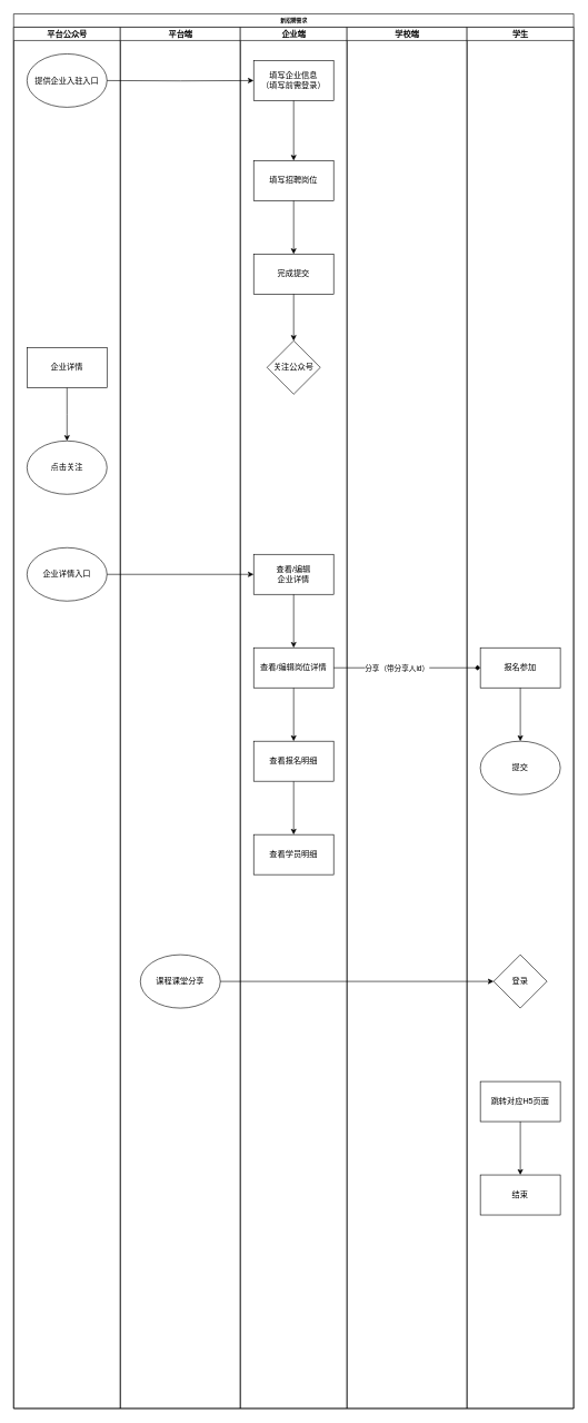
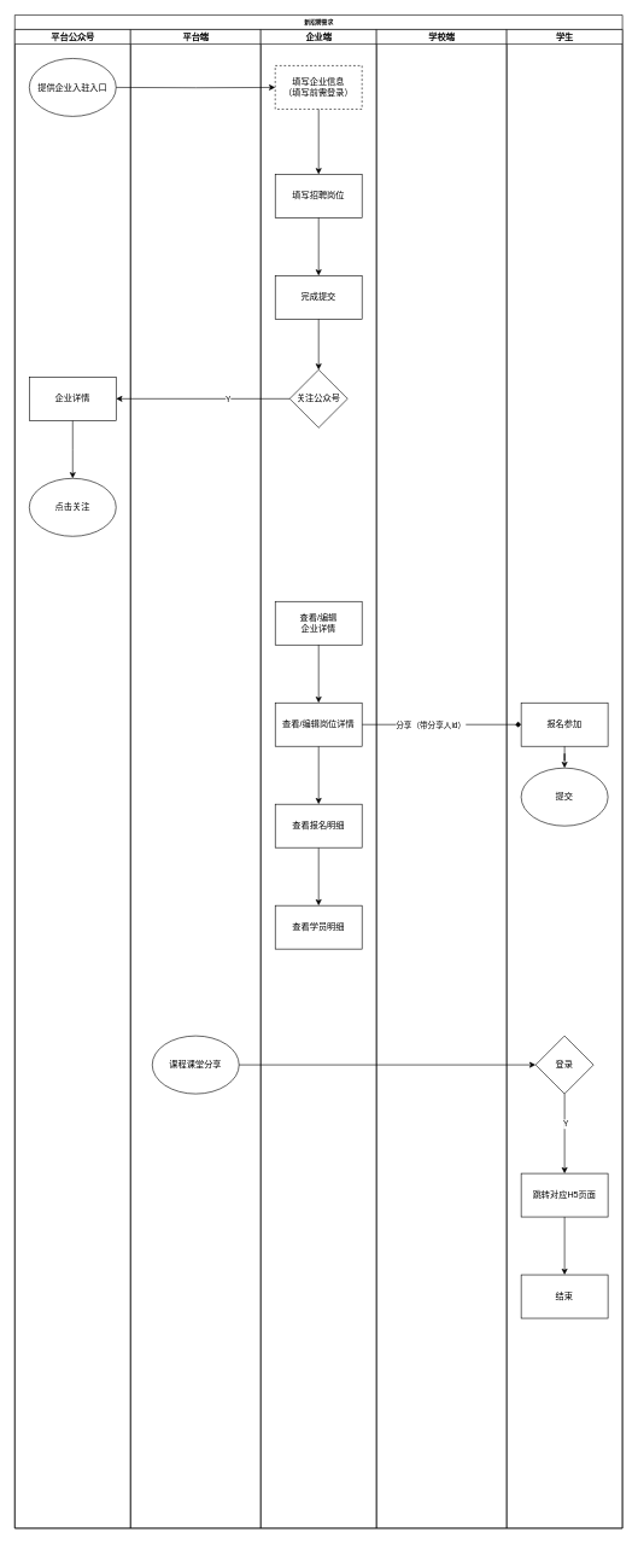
  <mxCell id="0" />
  <mxCell id="1" parent="0" />
  <mxCell id="2" value="新招聘需求" style="swimlane;html=1;childLayout=stackLayout;startSize=20;rounded=0;shadow=0;labelBackgroundColor=none;strokeWidth=1;fontFamily=Verdana;fontSize=8;align=center;" parent="1" vertex="1"><mxGeometry x="20" y="20" width="840" height="2090" as="geometry" /></mxCell>
  <mxCell id="3" value="平台公众号" style="swimlane;html=1;startSize=20;" parent="2" vertex="1"><mxGeometry y="20" width="160" height="2070" as="geometry"><mxRectangle y="20" width="30" height="730" as="alternateBounds" /></mxGeometry></mxCell>
  <mxCell id="4" value="" style="edgeStyle=orthogonalEdgeStyle;rounded=0;orthogonalLoop=1;jettySize=auto;html=1;" edge="1" parent="3" source="5"><mxGeometry relative="1" as="geometry"><mxPoint x="80" y="620" as="targetPoint" /></mxGeometry></mxCell>
  <mxCell id="5" value="企业详情" style="whiteSpace=wrap;html=1;rounded=0;" vertex="1" parent="3"><mxGeometry x="20" y="480" width="120" height="60" as="geometry" /></mxCell>
  <mxCell id="6" value="&lt;span&gt;提供企业入驻入口&lt;/span&gt;" style="ellipse;whiteSpace=wrap;html=1;" vertex="1" parent="3"><mxGeometry x="20" y="40" width="120" height="80" as="geometry" /></mxCell>
  <mxCell id="7" value="&lt;span&gt;点击关注&lt;/span&gt;" style="ellipse;whiteSpace=wrap;html=1;" vertex="1" parent="3"><mxGeometry x="20" y="620" width="120" height="80" as="geometry" /></mxCell>
- <mxCell id="8" value="企业详情入口" style="ellipse;whiteSpace=wrap;html=1;" vertex="1" parent="3"><mxGeometry x="20" y="780" width="120" height="80" as="geometry" /></mxCell>
  <mxCell id="9" style="edgeStyle=orthogonalEdgeStyle;rounded=1;html=1;labelBackgroundColor=none;startArrow=none;startFill=0;startSize=5;endArrow=classicThin;endFill=1;endSize=5;jettySize=auto;orthogonalLoop=1;strokeWidth=1;fontFamily=Verdana;fontSize=8" parent="2" edge="1"><mxGeometry relative="1" as="geometry"><mxPoint x="670" y="290" as="targetPoint" /></mxGeometry></mxCell>
  <mxCell id="10" style="edgeStyle=orthogonalEdgeStyle;rounded=1;html=1;labelBackgroundColor=none;startArrow=none;startFill=0;startSize=5;endArrow=classicThin;endFill=1;endSize=5;jettySize=auto;orthogonalLoop=1;strokeWidth=1;fontFamily=Verdana;fontSize=8" parent="2" edge="1"><mxGeometry relative="1" as="geometry"><mxPoint x="990" y="690" as="targetPoint" /></mxGeometry></mxCell>
  <mxCell id="11" style="edgeStyle=orthogonalEdgeStyle;rounded=1;html=1;labelBackgroundColor=none;startArrow=none;startFill=0;startSize=5;endArrow=classicThin;endFill=1;endSize=5;jettySize=auto;orthogonalLoop=1;strokeWidth=1;fontFamily=Verdana;fontSize=8" parent="2" edge="1"><mxGeometry relative="1" as="geometry"><mxPoint x="830" y="450" as="targetPoint" /></mxGeometry></mxCell>
  <mxCell id="12" style="edgeStyle=orthogonalEdgeStyle;rounded=1;html=1;labelBackgroundColor=none;startArrow=none;startFill=0;startSize=5;endArrow=classicThin;endFill=1;endSize=5;jettySize=auto;orthogonalLoop=1;strokeWidth=1;fontFamily=Verdana;fontSize=8" parent="2" edge="1"><mxGeometry relative="1" as="geometry"><Array as="points"><mxPoint x="80" y="650" /><mxPoint x="490" y="650" /><mxPoint x="490" y="610" /></Array><mxPoint x="670" y="610" as="targetPoint" /></mxGeometry></mxCell>
  <mxCell id="13" style="edgeStyle=orthogonalEdgeStyle;rounded=1;html=1;labelBackgroundColor=none;startArrow=none;startFill=0;startSize=5;endArrow=classicThin;endFill=1;endSize=5;jettySize=auto;orthogonalLoop=1;strokeWidth=1;fontFamily=Verdana;fontSize=8" parent="2" edge="1"><mxGeometry relative="1" as="geometry"><mxPoint x="670" y="610" as="targetPoint" /></mxGeometry></mxCell>
  <mxCell id="14" value="平台端" style="swimlane;html=1;startSize=20;" parent="2" vertex="1"><mxGeometry x="160" y="20" width="180" height="2070" as="geometry" /></mxCell>
  <mxCell id="15" value="&lt;span&gt;课程课堂分享&lt;/span&gt;" style="ellipse;whiteSpace=wrap;html=1;" vertex="1" parent="14"><mxGeometry x="30" y="1390" width="120" height="80" as="geometry" /></mxCell>
  <mxCell id="16" value="企业端" style="swimlane;html=1;startSize=20;" parent="2" vertex="1"><mxGeometry x="340" y="20" width="160" height="2070" as="geometry" /></mxCell>
  <mxCell id="17" style="edgeStyle=orthogonalEdgeStyle;rounded=1;html=1;labelBackgroundColor=none;startArrow=none;startFill=0;startSize=5;endArrow=classicThin;endFill=1;endSize=5;jettySize=auto;orthogonalLoop=1;strokeWidth=1;fontFamily=Verdana;fontSize=8" parent="16" edge="1"><mxGeometry relative="1" as="geometry"><mxPoint x="80" y="240" as="targetPoint" /></mxGeometry></mxCell>
- <mxCell id="18" value="填写企业信息&lt;br&gt;（填写前需登录）" style="rounded=0;whiteSpace=wrap;html=1;" vertex="1" parent="16"><mxGeometry x="20" y="50" width="120" height="60" as="geometry" /></mxCell>
+ <mxCell id="18" value="填写企业信息&lt;br&gt;（填写前需登录）" style="rounded=0;whiteSpace=wrap;html=1;dashed=1;" vertex="1" parent="16"><mxGeometry x="20" y="50" width="120" height="60" as="geometry" /></mxCell>
  <mxCell id="19" value="填写招聘岗位" style="rounded=0;whiteSpace=wrap;html=1;" vertex="1" parent="16"><mxGeometry x="20" y="200" width="120" height="60" as="geometry" /></mxCell>
  <mxCell id="20" value="" style="edgeStyle=orthogonalEdgeStyle;rounded=0;orthogonalLoop=1;jettySize=auto;html=1;" edge="1" parent="16" source="18" target="19"><mxGeometry relative="1" as="geometry" /></mxCell>
  <mxCell id="21" value="完成提交" style="rounded=0;whiteSpace=wrap;html=1;" vertex="1" parent="16"><mxGeometry x="20" y="340" width="120" height="60" as="geometry" /></mxCell>
  <mxCell id="22" value="关注公众号" style="rhombus;whiteSpace=wrap;html=1;rounded=0;" vertex="1" parent="16"><mxGeometry x="40" y="470" width="80" height="80" as="geometry" /></mxCell>
  <mxCell id="23" value="" style="edgeStyle=orthogonalEdgeStyle;rounded=0;orthogonalLoop=1;jettySize=auto;html=1;" edge="1" parent="16" source="19" target="21"><mxGeometry relative="1" as="geometry" /></mxCell>
  <mxCell id="24" value="" style="edgeStyle=orthogonalEdgeStyle;rounded=0;orthogonalLoop=1;jettySize=auto;html=1;" edge="1" parent="16" source="21" target="22"><mxGeometry relative="1" as="geometry" /></mxCell>
  <mxCell id="25" value="查看/编辑&lt;br&gt;企业详情" style="whiteSpace=wrap;html=1;" vertex="1" parent="16"><mxGeometry x="20" y="790" width="120" height="60" as="geometry" /></mxCell>
  <mxCell id="26" value="学校端" style="swimlane;html=1;startSize=20;" parent="2" vertex="1"><mxGeometry x="500" y="20" width="180" height="2070" as="geometry" /></mxCell>
  <mxCell id="27" style="edgeStyle=orthogonalEdgeStyle;rounded=1;html=1;labelBackgroundColor=none;startArrow=none;startFill=0;startSize=5;endArrow=classicThin;endFill=1;endSize=5;jettySize=auto;orthogonalLoop=1;strokeColor=#000000;strokeWidth=1;fontFamily=Verdana;fontSize=8;fontColor=#000000;" parent="26" edge="1"><mxGeometry relative="1" as="geometry"><mxPoint x="80" y="320" as="targetPoint" /></mxGeometry></mxCell>
  <mxCell id="28" style="edgeStyle=orthogonalEdgeStyle;rounded=1;html=1;labelBackgroundColor=none;startArrow=none;startFill=0;startSize=5;endArrow=classicThin;endFill=1;endSize=5;jettySize=auto;orthogonalLoop=1;strokeWidth=1;fontFamily=Verdana;fontSize=8" parent="26" edge="1"><mxGeometry relative="1" as="geometry"><mxPoint x="80" y="400" as="targetPoint" /></mxGeometry></mxCell>
  <mxCell id="29" style="edgeStyle=orthogonalEdgeStyle;rounded=1;html=1;labelBackgroundColor=none;startArrow=none;startFill=0;startSize=5;endArrow=classicThin;endFill=1;endSize=5;jettySize=auto;orthogonalLoop=1;strokeWidth=1;fontFamily=Verdana;fontSize=8" parent="26" edge="1"><mxGeometry relative="1" as="geometry"><mxPoint x="80" y="620" as="sourcePoint" /></mxGeometry></mxCell>
  <mxCell id="30" value="学生" style="swimlane;html=1;startSize=20;" parent="2" vertex="1"><mxGeometry x="680" y="20" width="160" height="2070" as="geometry" /></mxCell>
  <mxCell id="31" style="edgeStyle=orthogonalEdgeStyle;rounded=1;html=1;labelBackgroundColor=none;startArrow=none;startFill=0;startSize=5;endArrow=classicThin;endFill=1;endSize=5;jettySize=auto;orthogonalLoop=1;strokeWidth=1;fontFamily=Verdana;fontSize=8" parent="30" edge="1"><mxGeometry relative="1" as="geometry"><mxPoint x="80" y="480" as="targetPoint" /></mxGeometry></mxCell>
  <mxCell id="32" style="edgeStyle=orthogonalEdgeStyle;rounded=1;html=1;labelBackgroundColor=none;startArrow=none;startFill=0;startSize=5;endArrow=classicThin;endFill=1;endSize=5;jettySize=auto;orthogonalLoop=1;strokeWidth=1;fontFamily=Verdana;fontSize=8" parent="30" edge="1"><mxGeometry relative="1" as="geometry"><mxPoint x="80" y="560" as="targetPoint" /></mxGeometry></mxCell>
  <mxCell id="33" value="报名参加" style="whiteSpace=wrap;html=1;" vertex="1" parent="30"><mxGeometry x="20" y="930" width="120" height="60" as="geometry" /></mxCell>
- <mxCell id="34" value="提交" style="ellipse;whiteSpace=wrap;html=1;" vertex="1" parent="30"><mxGeometry x="20" y="1070" width="120" height="80" as="geometry" /></mxCell>
+ <mxCell id="34" value="提交" style="ellipse;whiteSpace=wrap;html=1;" vertex="1" parent="30"><mxGeometry x="20" y="1020" width="120" height="80" as="geometry" /></mxCell>
  <mxCell id="35" value="登录" style="rhombus;whiteSpace=wrap;html=1;" vertex="1" parent="30"><mxGeometry x="40" y="1390" width="80" height="80" as="geometry" /></mxCell>
  <mxCell id="36" value="跳转对应H5页面" style="whiteSpace=wrap;html=1;" vertex="1" parent="30"><mxGeometry x="20" y="1580" width="120" height="60" as="geometry" /></mxCell>
+ <mxCell id="37" value="" style="edgeStyle=orthogonalEdgeStyle;rounded=0;orthogonalLoop=1;jettySize=auto;html=1;" edge="1" parent="30" source="35" target="36"><mxGeometry relative="1" as="geometry" /></mxCell>
+ <mxCell id="38" value="Y" style="edgeLabel;html=1;align=center;verticalAlign=middle;resizable=0;points=[];" vertex="1" connectable="0" parent="37"><mxGeometry x="-0.252" y="1" relative="1" as="geometry"><mxPoint as="offset" /></mxGeometry></mxCell>
  <mxCell id="39" value="结束" style="whiteSpace=wrap;html=1;rounded=0;" vertex="1" parent="30"><mxGeometry x="20" y="1720" width="120" height="60" as="geometry" /></mxCell>
  <mxCell id="40" value="" style="edgeStyle=orthogonalEdgeStyle;rounded=0;orthogonalLoop=1;jettySize=auto;html=1;" edge="1" parent="30" source="36" target="39"><mxGeometry relative="1" as="geometry" /></mxCell>
  <mxCell id="41" value="" style="edgeStyle=orthogonalEdgeStyle;rounded=0;orthogonalLoop=1;jettySize=auto;html=1;entryX=0.5;entryY=0;entryDx=0;entryDy=0;" edge="1" parent="30" source="33" target="34"><mxGeometry relative="1" as="geometry"><mxPoint x="70.0" y="1070" as="targetPoint" /></mxGeometry></mxCell>
  <mxCell id="42" style="edgeStyle=orthogonalEdgeStyle;rounded=0;orthogonalLoop=1;jettySize=auto;html=1;" edge="1" parent="2" target="18"><mxGeometry relative="1" as="geometry"><mxPoint x="140" y="100" as="sourcePoint" /></mxGeometry></mxCell>
- <mxCell id="45" value="" style="edgeStyle=orthogonalEdgeStyle;rounded=0;orthogonalLoop=1;jettySize=auto;html=1;" edge="1" parent="2" source="8" target="25"><mxGeometry relative="1" as="geometry" /></mxCell>
+ <mxCell id="43" value="" style="edgeStyle=orthogonalEdgeStyle;rounded=0;orthogonalLoop=1;jettySize=auto;html=1;" edge="1" parent="2" source="22" target="5"><mxGeometry relative="1" as="geometry" /></mxCell>
+ <mxCell id="44" value="Y" style="edgeLabel;html=1;align=center;verticalAlign=middle;resizable=0;points=[];" vertex="1" connectable="0" parent="43"><mxGeometry x="-0.282" relative="1" as="geometry"><mxPoint as="offset" /></mxGeometry></mxCell>
  <mxCell id="46" value="" style="edgeStyle=orthogonalEdgeStyle;rounded=0;orthogonalLoop=1;jettySize=auto;html=1;exitX=1;exitY=0.5;exitDx=0;exitDy=0;" edge="1" parent="2" source="15" target="35"><mxGeometry relative="1" as="geometry"><mxPoint x="320" y="1450" as="sourcePoint" /></mxGeometry></mxCell>
  <mxCell id="47" value="" style="edgeStyle=orthogonalEdgeStyle;rounded=0;orthogonalLoop=1;jettySize=auto;html=1;endArrow=diamond;" edge="1" parent="1" source="50" target="33"><mxGeometry relative="1" as="geometry" /></mxCell>
  <mxCell id="48" value="分享（带分享人id）" style="edgeLabel;html=1;align=center;verticalAlign=middle;resizable=0;points=[];" vertex="1" connectable="0" parent="47"><mxGeometry x="-0.145" relative="1" as="geometry"><mxPoint as="offset" /></mxGeometry></mxCell>
  <mxCell id="49" value="" style="edgeStyle=orthogonalEdgeStyle;rounded=0;orthogonalLoop=1;jettySize=auto;html=1;" edge="1" parent="1" source="50" target="53"><mxGeometry relative="1" as="geometry" /></mxCell>
  <mxCell id="50" value="查看/编辑岗位详情" style="whiteSpace=wrap;html=1;" vertex="1" parent="1"><mxGeometry x="380" y="970" width="120" height="60" as="geometry" /></mxCell>
  <mxCell id="51" value="" style="edgeStyle=orthogonalEdgeStyle;rounded=0;orthogonalLoop=1;jettySize=auto;html=1;" edge="1" parent="1" source="25" target="50"><mxGeometry relative="1" as="geometry" /></mxCell>
  <mxCell id="52" value="" style="edgeStyle=orthogonalEdgeStyle;rounded=0;orthogonalLoop=1;jettySize=auto;html=1;" edge="1" parent="1" source="53" target="54"><mxGeometry relative="1" as="geometry" /></mxCell>
  <mxCell id="53" value="查看报名明细" style="whiteSpace=wrap;html=1;" vertex="1" parent="1"><mxGeometry x="380" y="1110" width="120" height="60" as="geometry" /></mxCell>
  <mxCell id="54" value="查看学员明细" style="whiteSpace=wrap;html=1;" vertex="1" parent="1"><mxGeometry x="380" y="1250" width="120" height="60" as="geometry" /></mxCell>
